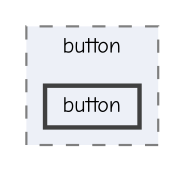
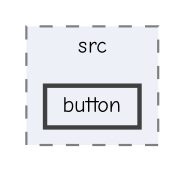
  digraph {
    compound=true
    fontname="Comic Neue"
    n1 [color=grey25 fillcolor="#edf0f7" fontname="Comic Neue" fontsize=10 height=0.2 label=button shape=box style="filled,bold" width=0.4]
    subgraph cluster_1 {
      bgcolor="#edf0f7"
      fontsize=10
-     label=button
+     label=src
      pencolor=grey50
      style="filled,dashed"
      n1
    }
  }
